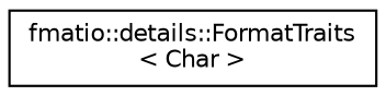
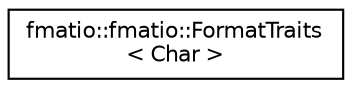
  digraph {
    rankdir=LR
-   n1 [color=black fillcolor=white fontname=Helvetica fontsize=10 height=0.2 label="fmatio::details::FormatTraits\l\< Char \>" shape=record style=filled width=0.4]
+   n1 [color=black fillcolor=white fontname=Helvetica fontsize=10 height=0.2 label="fmatio::fmatio::FormatTraits\l\< Char \>" shape=record style=filled width=0.4]
  }
